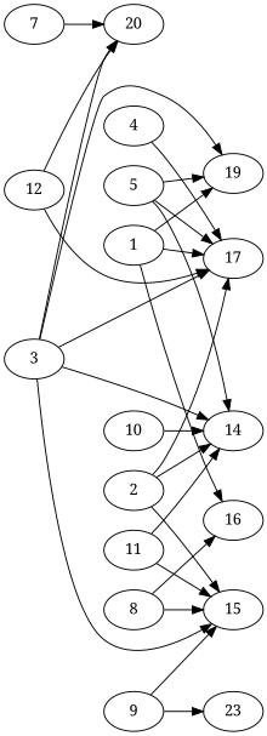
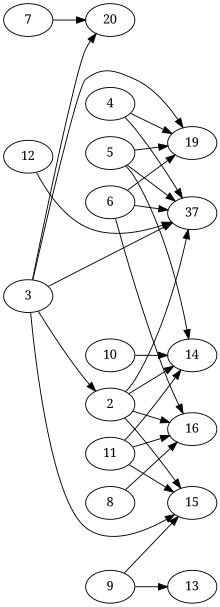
  digraph {
    fontname="Noto Serif"
    rankdir=LR
    node [alpha=0.05 fontname="Noto Serif"]
    edge [fontname="Noto Serif"]
    14 [expect_size=13720576]
    20 [alpha=0.06 expect_size=42801152]
    2 [alpha=0.07 expect_size=9177088]
    15 [alpha=0.02 expect_size=51181568]
    16 [expect_size=45737984]
-   17 [alpha=0.20 expect_size=30898176]
+   17 [alpha=0.20 expect_size=30898176 label=37]
    3 [alpha=0.01 expect_size=47220736]
    19 [alpha=0.09 expect_size=25621504]
    4 [alpha=0.16 expect_size=35108864]
    5 [alpha=0.18 expect_size=8031232]
-   6 [alpha=0.14 expect_size=16159744 label=1]
+   6 [alpha=0.14 expect_size=16159744]
    7 [alpha=0.13 expect_size=42909696]
    8 [expect_size=30626816]
    9 [alpha=0.07 expect_size=14587904]
-   13 [alpha=0.07 expect_size=11570176 label=23]
+   13 [alpha=0.07 expect_size=11570176]
    10 [alpha=0.15 expect_size=14336000]
    11 [alpha=0.03 expect_size=41434112]
    12 [alpha=0.19 expect_size=41280512]
    2 -> 14
    2 -> 15
+   2 -> 16
    2 -> 17
-   3 -> 14
+   3 -> 2
    3 -> 20
    3 -> 15
    3 -> 17
    3 -> 19
    4 -> 17
+   4 -> 19
    5 -> 14
    5 -> 17
    5 -> 19
    6 -> 16
    6 -> 17
    6 -> 19
    7 -> 20
-   8 -> 15
    8 -> 16
    9 -> 15
    9 -> 13
    10 -> 14
    11 -> 14
    11 -> 15
-   12 -> 20
+   11 -> 16
    12 -> 17
  }
